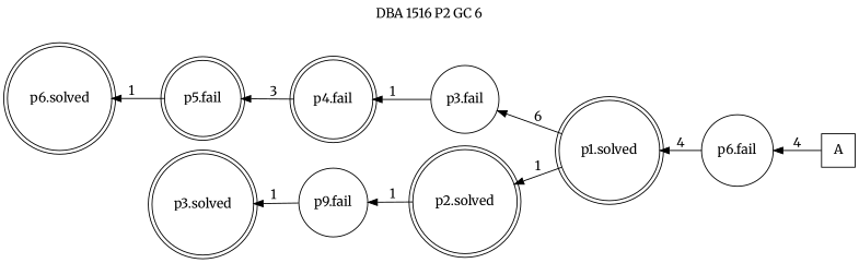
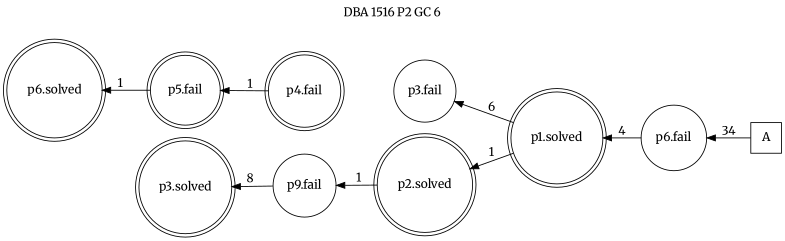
  digraph {
    fontname=Merriweather
    label=" DBA 1516 P2 GC 6 "
    labelloc=tl
    rankdir=RL
    node [fontname=Merriweather shape=doublecircle]
    edge [fontname=Merriweather]
    n1 [label=A shape=square]
    n2 [label="p6.fail" shape=circle]
    n3 [label="p1.solved"]
    n4 [label="p3.fail" shape=circle]
    n5 [label="p2.solved"]
    n6 [label="p4.fail"]
    n7 [label="p9.fail" shape=circle]
    n8 [label="p5.fail"]
    n9 [label="p6.solved"]
    n10 [label="p3.solved"]
-   n1 -> n2 [label=4]
+   n1 -> n2 [label=34]
    n2 -> n3 [label=4]
    n3 -> n4 [label=6]
    n3 -> n5 [label=1]
-   n4 -> n6 [label=1]
    n5 -> n7 [label=1]
-   n6 -> n8 [label=3]
-   n7 -> n10 [label=1]
+   n6 -> n8 [label=1]
+   n7 -> n10 [label=8]
    n8 -> n9 [label=1]
  }
